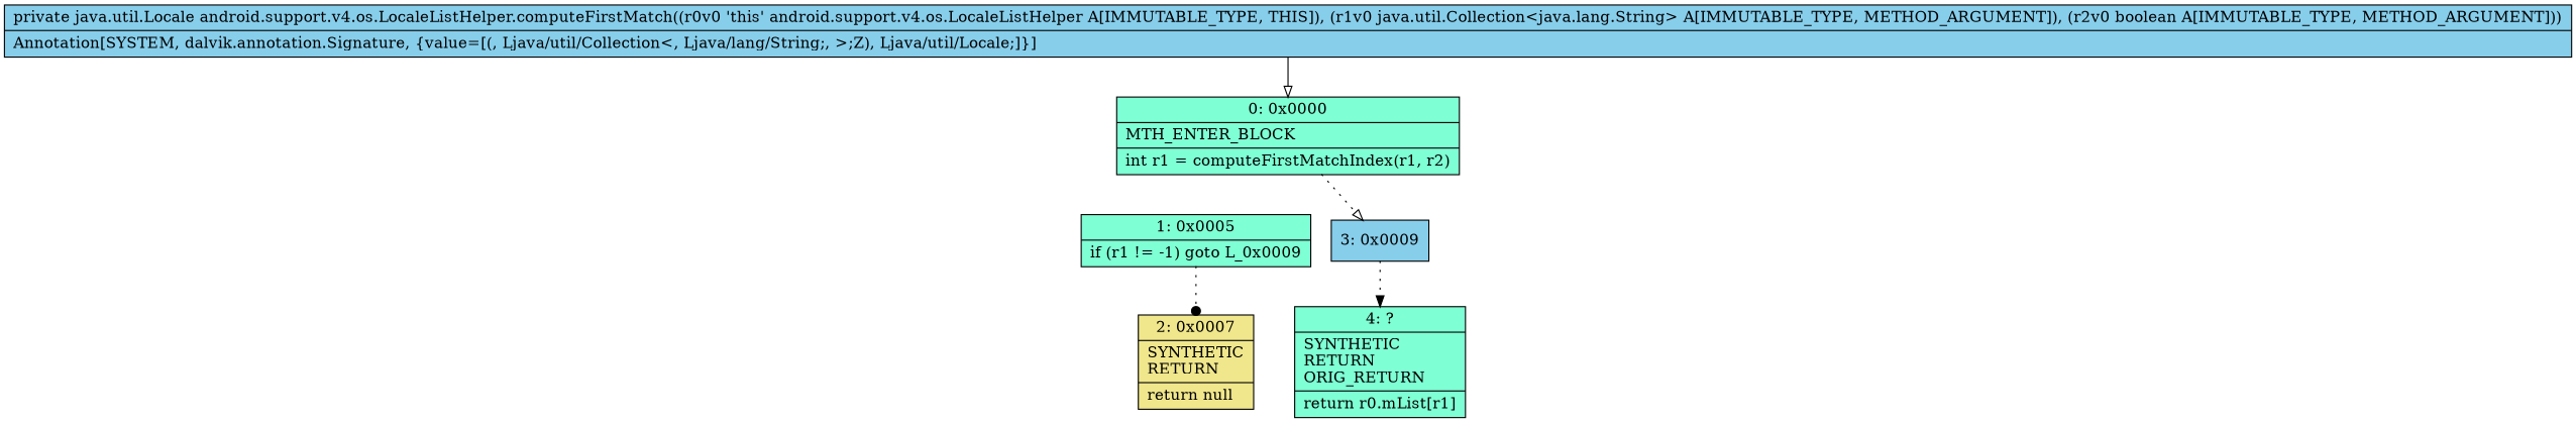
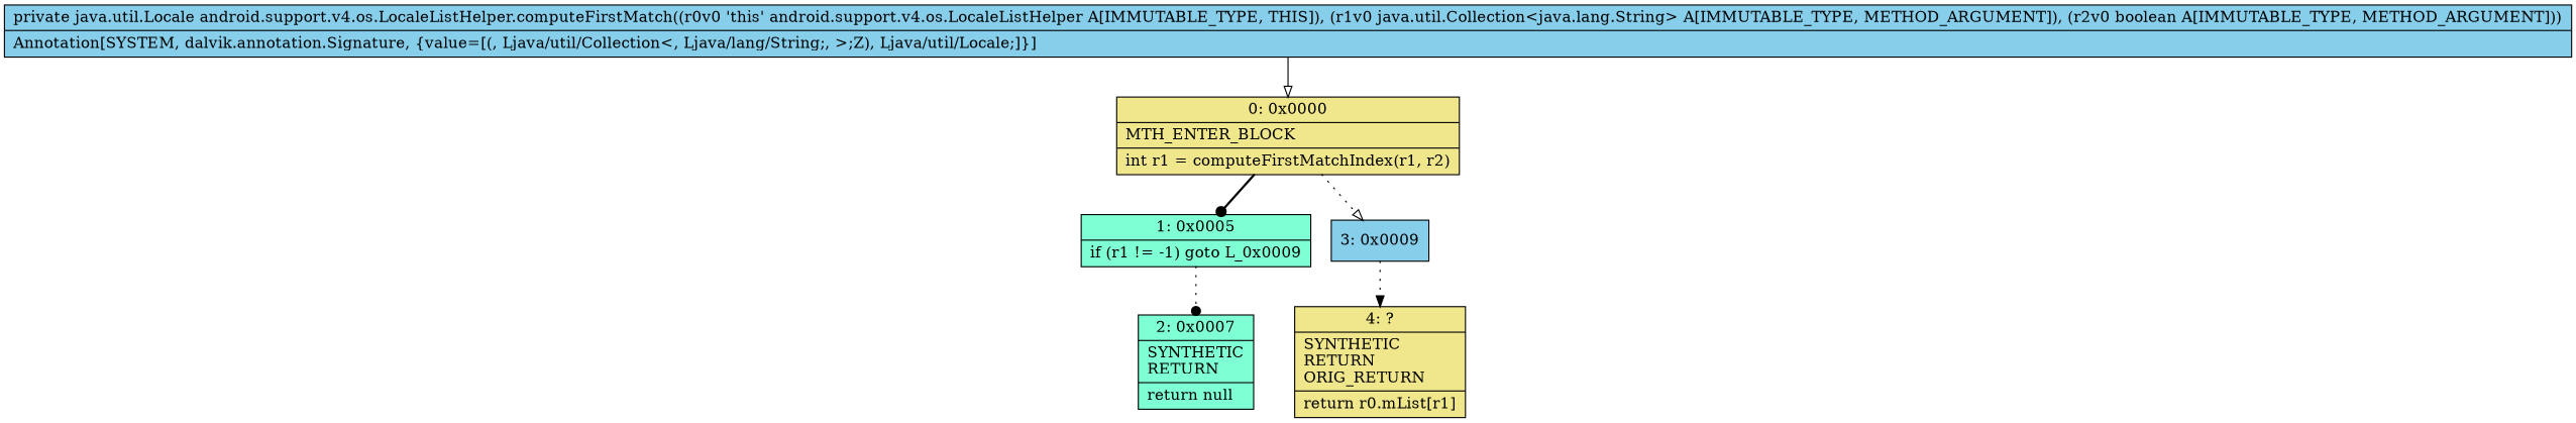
  digraph {
    node [fillcolor=khaki shape=record style=filled]
    edge [arrowhead=dot style=dotted]
-   n1 [fillcolor=aquamarine label="{0\:\ 0x0000|MTH_ENTER_BLOCK\l|int r1 = computeFirstMatchIndex(r1, r2)\l}"]
+   n1 [label="{0\:\ 0x0000|MTH_ENTER_BLOCK\l|int r1 = computeFirstMatchIndex(r1, r2)\l}"]
    n2 [fillcolor=aquamarine label="{1\:\ 0x0005|if (r1 != \-1) goto L_0x0009\l}"]
    n3 [fillcolor=skyblue label="{3\:\ 0x0009}"]
-   n4 [label="{2\:\ 0x0007|SYNTHETIC\lRETURN\l|return null\l}"]
-   n5 [fillcolor=aquamarine label="{4\:\ ?|SYNTHETIC\lRETURN\lORIG_RETURN\l|return r0.mList[r1]\l}"]
+   n4 [fillcolor=aquamarine label="{2\:\ 0x0007|SYNTHETIC\lRETURN\l|return null\l}"]
+   n5 [label="{4\:\ ?|SYNTHETIC\lRETURN\lORIG_RETURN\l|return r0.mList[r1]\l}"]
    n6 [fillcolor=skyblue label="{private java.util.Locale android.support.v4.os.LocaleListHelper.computeFirstMatch((r0v0 'this' android.support.v4.os.LocaleListHelper A[IMMUTABLE_TYPE, THIS]), (r1v0 java.util.Collection\<java.lang.String\> A[IMMUTABLE_TYPE, METHOD_ARGUMENT]), (r2v0 boolean A[IMMUTABLE_TYPE, METHOD_ARGUMENT]))  | Annotation[SYSTEM, dalvik.annotation.Signature, \{value=[(, Ljava\/util\/Collection\<, Ljava\/lang\/String;, \>;Z), Ljava\/util\/Locale;]\}]\l}"]
+   n1 -> n2 [style=bold]
    n1 -> n3 [arrowhead=onormal]
    n2 -> n4
    n3 -> n5 [arrowhead=normal]
    n6 -> n1 [arrowhead=onormal style=solid]
  }
